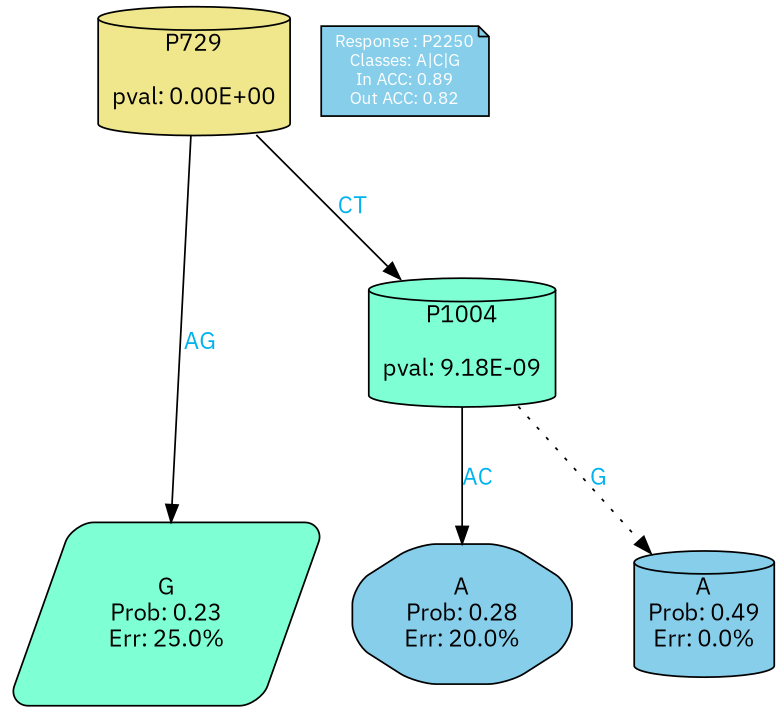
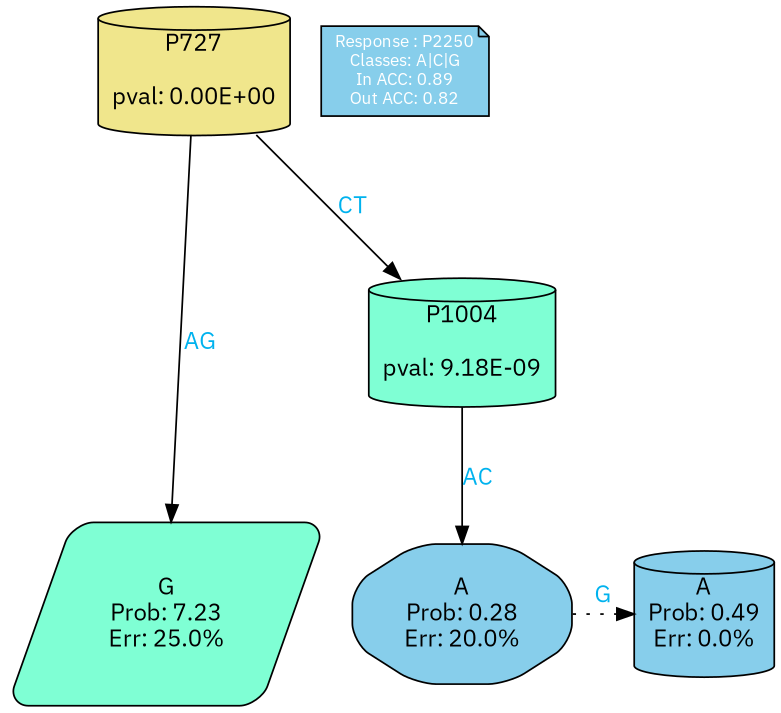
  digraph {
    fontname="IBM Plex Sans"
    ranksep=equally
    splines=polylines
    node [color=black fillcolor=skyblue fontname="IBM Plex Sans" shape=cylinder style="filled, rounded"]
    edge [fontcolor=deepskyblue2 fontname="IBM Plex Sans" style=solid]
-   n1 [fillcolor=aquamarine label="G\nProb: 0.23\nErr: 25.0%" shape=parallelogram]
+   n1 [fillcolor=aquamarine label="G\nProb: 7.23\nErr: 25.0%" shape=parallelogram]
    n2 [label="A\nProb: 0.28\nErr: 20.0%" shape=octagon]
    n3 [label="A\nProb: 0.49\nErr: 0.0%"]
    n4 [align=left fontcolor=white fontsize=10 label="Response : P2250\nClasses: A|C|G\nIn ACC: 0.89\nOut ACC: 0.82\n" shape=note style=filled]
-   n5 [fillcolor=khaki label="P729\n\npval: 0.00E+00"]
+   n5 [fillcolor=khaki label="P727\n\npval: 0.00E+00"]
    n6 [fillcolor=aquamarine label="P1004\n\npval: 9.18E-09"]
    subgraph sub_1 {
      rank=same
      n1
      n2
      n3
    }
    subgraph sub_2 {
      rank=same
      n4
      n5
    }
    n5 -> n1 [label=AG]
    n5 -> n6 [label=CT]
    n6 -> n2 [label=AC]
-   n6 -> n3 [label=G style=dotted]
+   n2 -> n3 [label=G style=dotted]
  }
